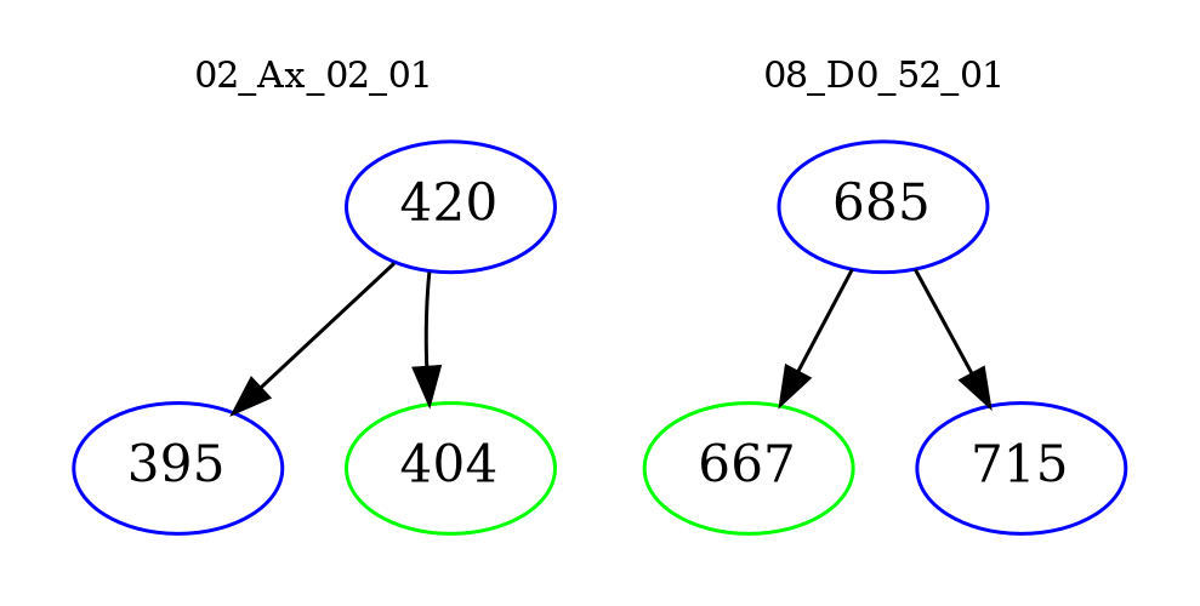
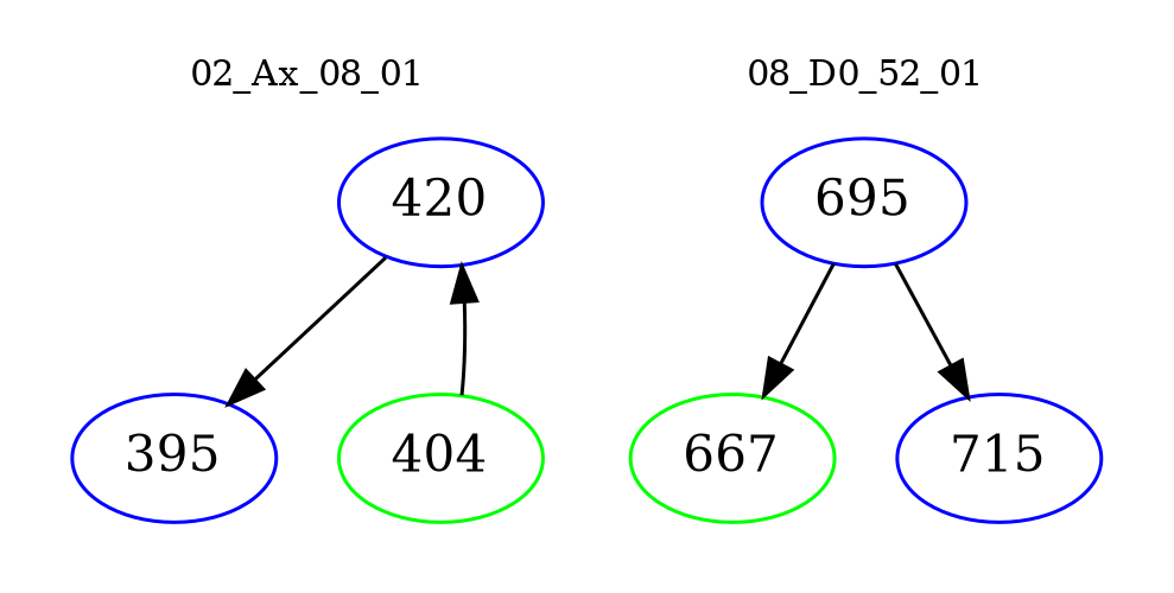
  digraph {
    node [color=blue]
    edge [color=black]
    n1 [label=420]
    n2 [label=395]
    n3 [color=green label=404]
-   n4 [label=685]
+   n4 [label=695]
    n5 [color=green label=667]
    n6 [label=715]
    subgraph cluster_1 {
      color=white
      fontsize=10
-     label="02_Ax_02_01"
+     label="02_Ax_08_01"
      n1
      n2
      n3
    }
    subgraph cluster_2 {
      color=white
      fontsize=10
      label="08_D0_52_01"
      n4
      n5
      n6
    }
    n1 -> n2
-   n1 -> n3
+   n3 -> n1
    n4 -> n5
    n4 -> n6
  }
